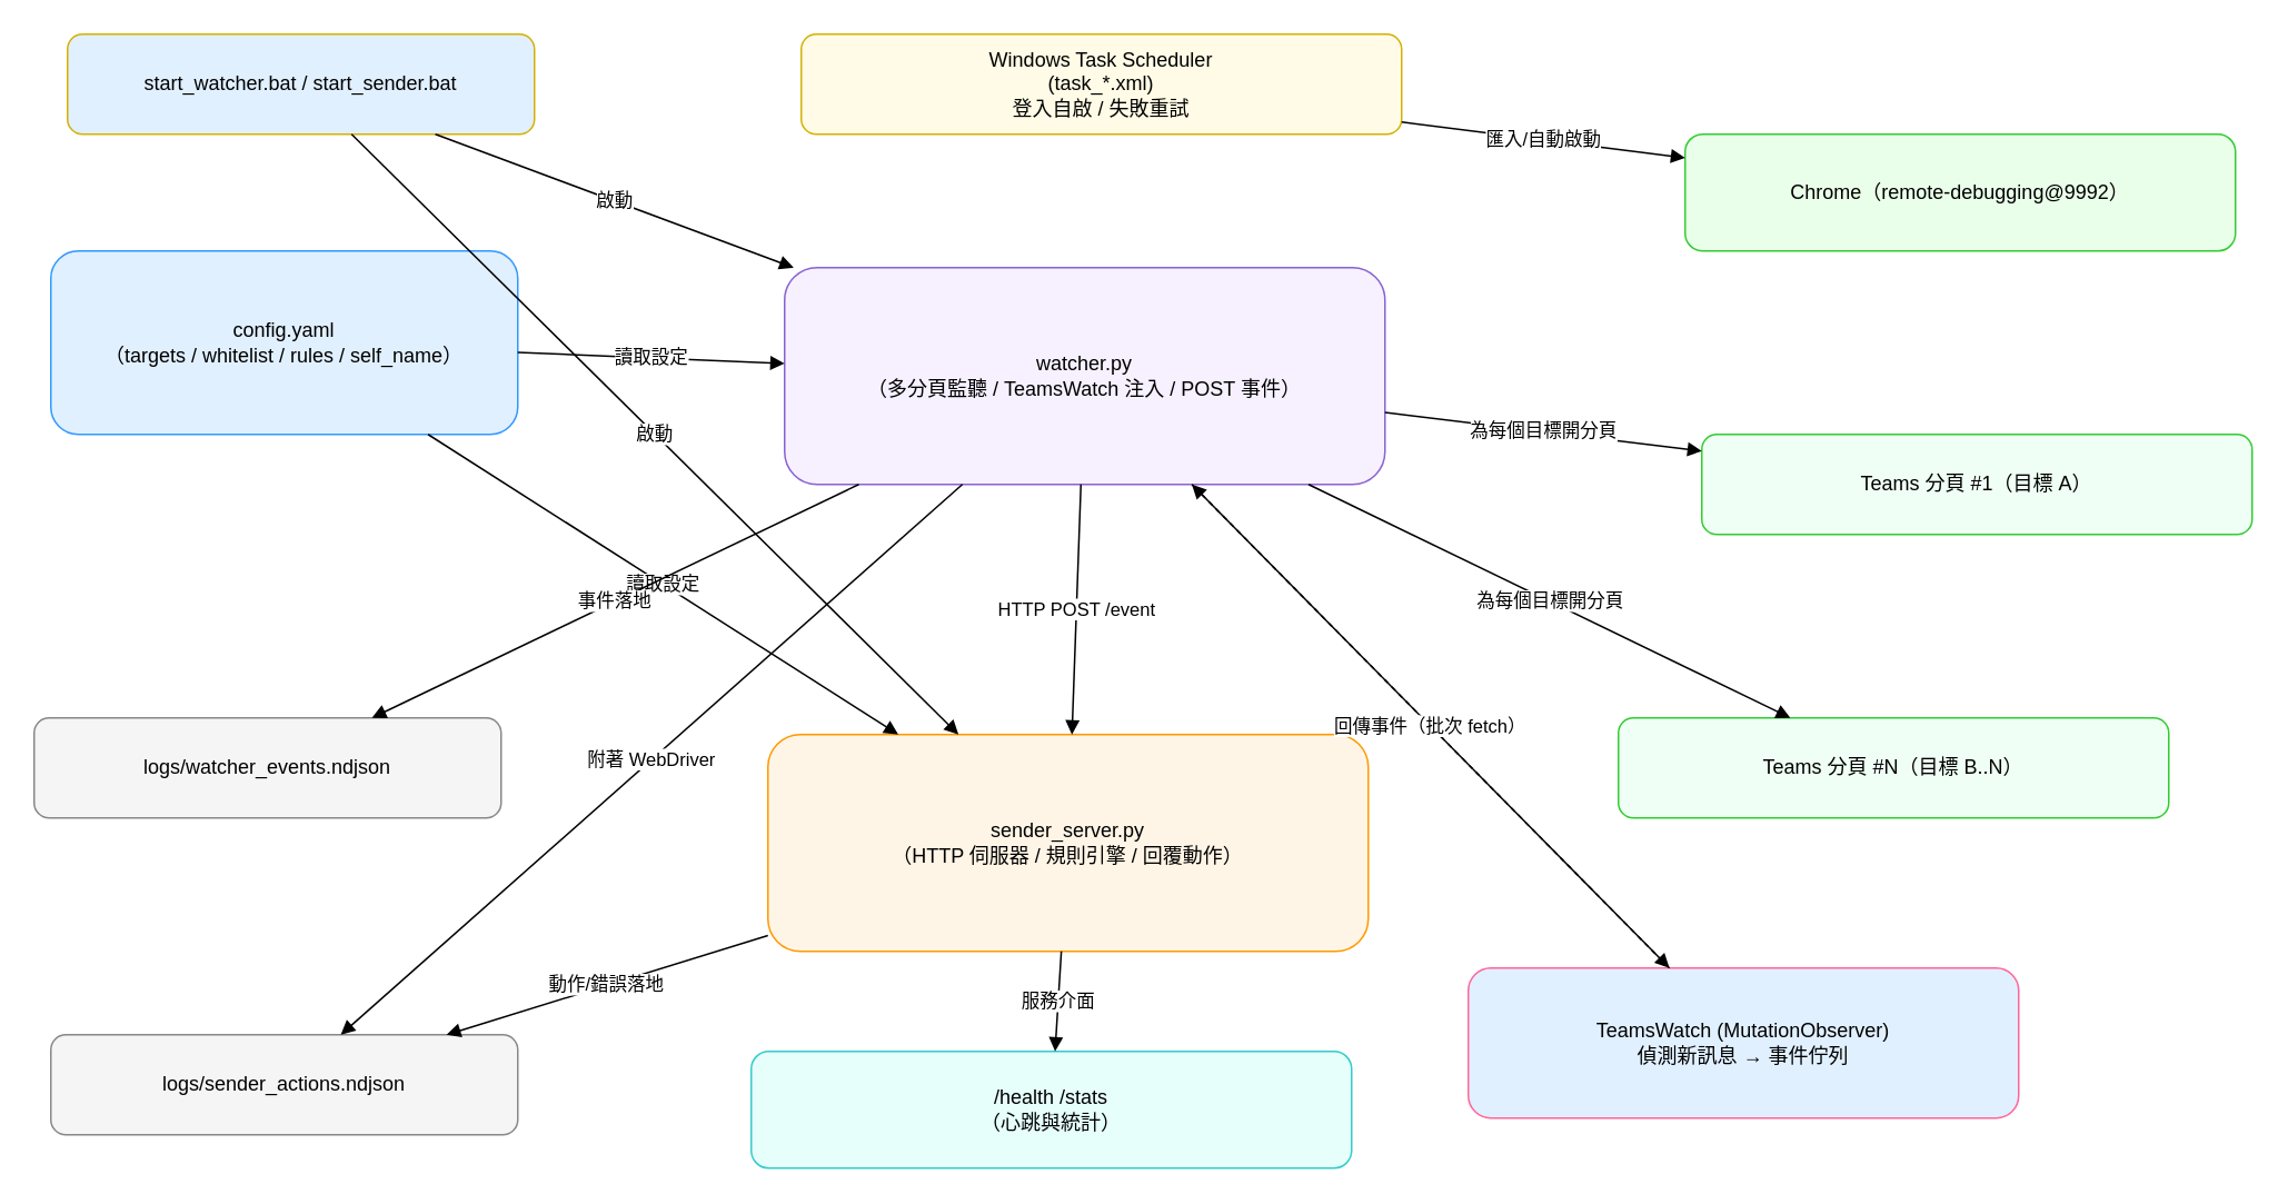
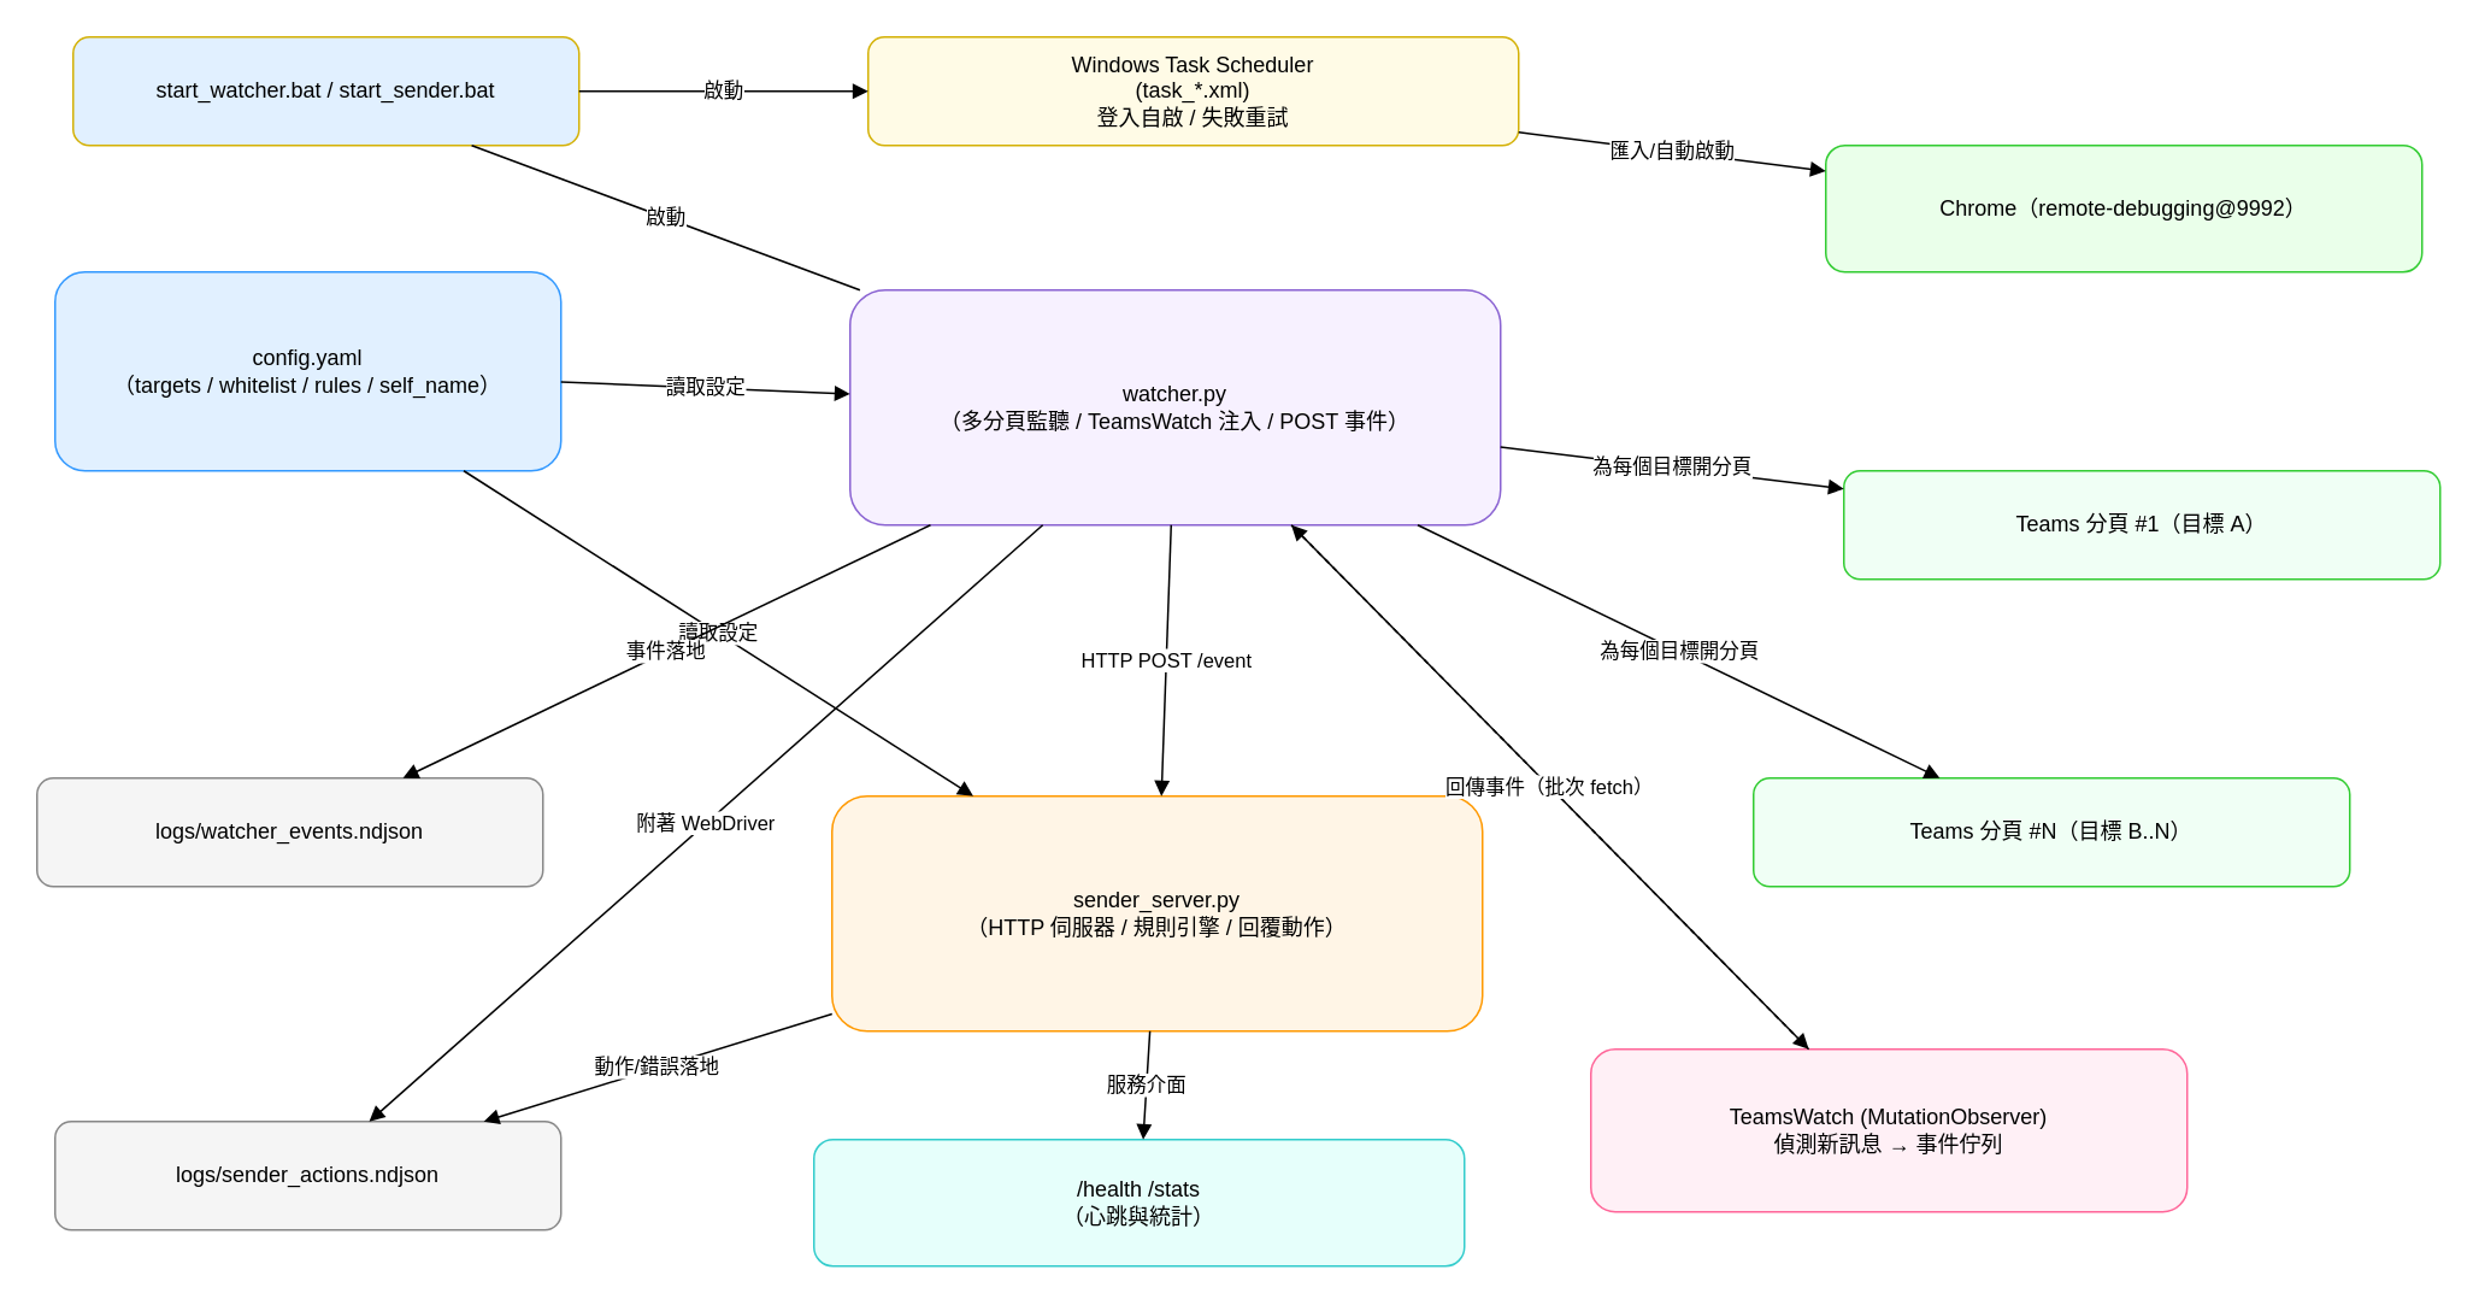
  <mxCell id="0" />
  <mxCell id="1" parent="0" />
  <mxCell id="2" value="config.yaml&#10;（targets / whitelist / rules / self_name）" style="rounded=1;whiteSpace=wrap;html=1;fillColor=#e1f0ff;strokeColor=#3399ff;" parent="1" vertex="1"><mxGeometry x="30" y="150" width="280" height="110" as="geometry" /></mxCell>
  <mxCell id="3" value="watcher.py&#10;（多分頁監聽 / TeamsWatch 注入 / POST 事件）" style="rounded=1;whiteSpace=wrap;html=1;fillColor=#f7f1ff;strokeColor=#8a63d2;" parent="1" vertex="1"><mxGeometry x="470" y="160" width="360" height="130" as="geometry" /></mxCell>
  <mxCell id="4" value="sender_server.py&#10;（HTTP 伺服器 / 規則引擎 / 回覆動作）" style="rounded=1;whiteSpace=wrap;html=1;fillColor=#fff5e6;strokeColor=#ff9900;" parent="1" vertex="1"><mxGeometry x="460" y="440" width="360" height="130" as="geometry" /></mxCell>
  <mxCell id="5" value="Chrome（remote‑debugging@9992）" style="rounded=1;whiteSpace=wrap;html=1;fillColor=#eaffea;strokeColor=#33cc33;" parent="1" vertex="1"><mxGeometry x="1010" y="80" width="330" height="70" as="geometry" /></mxCell>
  <mxCell id="6" value="Teams 分頁 #1（目標 A）" style="rounded=1;whiteSpace=wrap;html=1;fillColor=#f0fff5;strokeColor=#33cc33;" parent="1" vertex="1"><mxGeometry x="1020" y="260" width="330" height="60" as="geometry" /></mxCell>
  <mxCell id="7" value="Teams 分頁 #N（目標 B..N）" style="rounded=1;whiteSpace=wrap;html=1;fillColor=#f0fff5;strokeColor=#33cc33;" parent="1" vertex="1"><mxGeometry x="970" y="430" width="330" height="60" as="geometry" /></mxCell>
- <mxCell id="8" value="TeamsWatch (MutationObserver)&#10;偵測新訊息 → 事件佇列" style="rounded=1;whiteSpace=wrap;html=1;fillColor=#e1f0ff;strokeColor=#ff6699;" parent="1" vertex="1"><mxGeometry x="880" y="580" width="330" height="90" as="geometry" /></mxCell>
+ <mxCell id="8" value="TeamsWatch (MutationObserver)&#10;偵測新訊息 → 事件佇列" style="rounded=1;whiteSpace=wrap;html=1;fillColor=#fff0f6;strokeColor=#ff6699;" parent="1" vertex="1"><mxGeometry x="880" y="580" width="330" height="90" as="geometry" /></mxCell>
  <mxCell id="9" value="logs/watcher_events.ndjson" style="rounded=1;whiteSpace=wrap;html=1;fillColor=#f5f5f5;strokeColor=#888888;" parent="1" vertex="1"><mxGeometry x="20" y="430" width="280" height="60" as="geometry" /></mxCell>
  <mxCell id="10" value="logs/sender_actions.ndjson" style="rounded=1;whiteSpace=wrap;html=1;fillColor=#f5f5f5;strokeColor=#888888;" parent="1" vertex="1"><mxGeometry x="30" y="620" width="280" height="60" as="geometry" /></mxCell>
  <mxCell id="11" value="/health /stats&#10;（心跳與統計）" style="rounded=1;whiteSpace=wrap;html=1;fillColor=#e6fffb;strokeColor=#33cccc;" parent="1" vertex="1"><mxGeometry x="450" y="630" width="360" height="70" as="geometry" /></mxCell>
  <mxCell id="12" value="start_watcher.bat / start_sender.bat" style="rounded=1;whiteSpace=wrap;html=1;fillColor=#e1f0ff;strokeColor=#d4b106;" parent="1" vertex="1"><mxGeometry x="40" y="20" width="280" height="60" as="geometry" /></mxCell>
  <mxCell id="13" value="Windows Task Scheduler&#10;(task_*.xml)&#10;登入自啟 / 失敗重試" style="rounded=1;whiteSpace=wrap;html=1;fillColor=#fffbe6;strokeColor=#d4b106;" parent="1" vertex="1"><mxGeometry x="480" y="20" width="360" height="60" as="geometry" /></mxCell>
  <mxCell id="14" value="讀取設定" style="endArrow=block;html=1;rounded=0;" parent="1" source="2" target="3" edge="1"><mxGeometry relative="1" as="geometry" /></mxCell>
  <mxCell id="15" value="讀取設定" style="endArrow=block;html=1;rounded=0;" parent="1" source="2" target="4" edge="1"><mxGeometry relative="1" as="geometry" /></mxCell>
  <mxCell id="16" value="附著 WebDriver" style="endArrow=block;html=1;rounded=0;" parent="1" source="3" target="10" edge="1"><mxGeometry relative="1" as="geometry" /></mxCell>
  <mxCell id="17" value="為每個目標開分頁" style="endArrow=block;html=1;rounded=0;" parent="1" source="3" target="6" edge="1"><mxGeometry relative="1" as="geometry" /></mxCell>
  <mxCell id="18" value="為每個目標開分頁" style="endArrow=block;html=1;rounded=0;" parent="1" source="3" target="7" edge="1"><mxGeometry relative="1" as="geometry" /></mxCell>
  <mxCell id="19" value="注入 JS" style="endArrow=block;html=1;rounded=0;" parent="1" source="3" target="8" edge="1"><mxGeometry relative="1" as="geometry" /></mxCell>
  <mxCell id="20" value="回傳事件（批次 fetch）" style="endArrow=block;dashed=1;html=1;" parent="1" source="8" target="3" edge="1"><mxGeometry relative="1" as="geometry" /></mxCell>
  <mxCell id="21" value="HTTP POST /event" style="endArrow=block;html=1;rounded=0;" parent="1" source="3" target="4" edge="1"><mxGeometry relative="1" as="geometry" /></mxCell>
  <mxCell id="22" value="事件落地" style="endArrow=block;html=1;rounded=0;" parent="1" source="3" target="9" edge="1"><mxGeometry relative="1" as="geometry" /></mxCell>
  <mxCell id="23" value="動作/錯誤落地" style="endArrow=block;html=1;rounded=0;" parent="1" source="4" target="10" edge="1"><mxGeometry relative="1" as="geometry" /></mxCell>
  <mxCell id="24" value="服務介面" style="endArrow=block;html=1;rounded=0;" parent="1" source="4" target="11" edge="1"><mxGeometry relative="1" as="geometry" /></mxCell>
- <mxCell id="25" value="啟動" style="endArrow=block;html=1;rounded=0;" parent="1" source="12" target="3" edge="1"><mxGeometry relative="1" as="geometry" /></mxCell>
- <mxCell id="26" value="啟動" style="endArrow=block;html=1;rounded=0;" parent="1" source="12" target="4" edge="1"><mxGeometry relative="1" as="geometry" /></mxCell>
+ <mxCell id="25" value="啟動" style="endArrow=none;html=1;rounded=0;" parent="1" source="12" target="3" edge="1"><mxGeometry relative="1" as="geometry" /></mxCell>
+ <mxCell id="26" value="啟動" style="endArrow=block;html=1;rounded=0;" parent="1" source="12" target="13" edge="1"><mxGeometry relative="1" as="geometry" /></mxCell>
  <mxCell id="27" value="匯入/自動啟動" style="endArrow=block;html=1;rounded=0;" parent="1" source="13" target="5" edge="1"><mxGeometry relative="1" as="geometry" /></mxCell>
